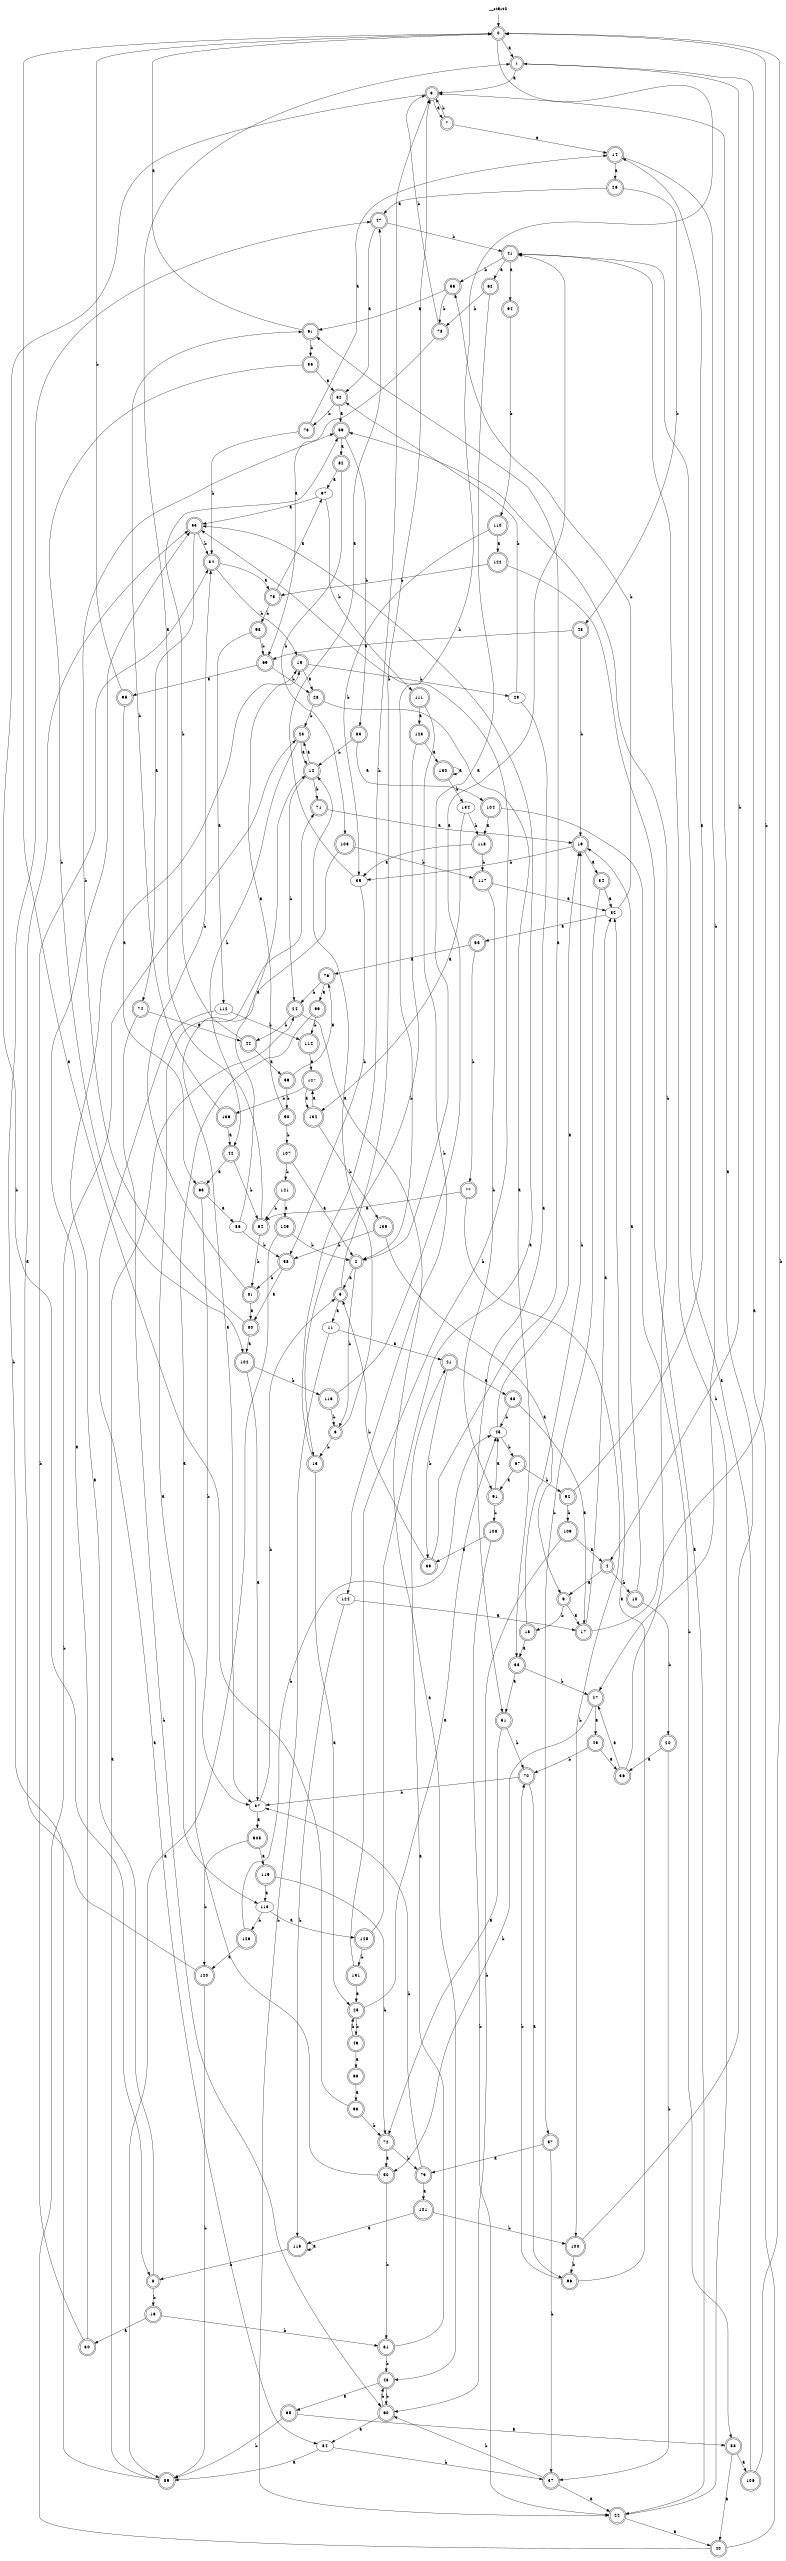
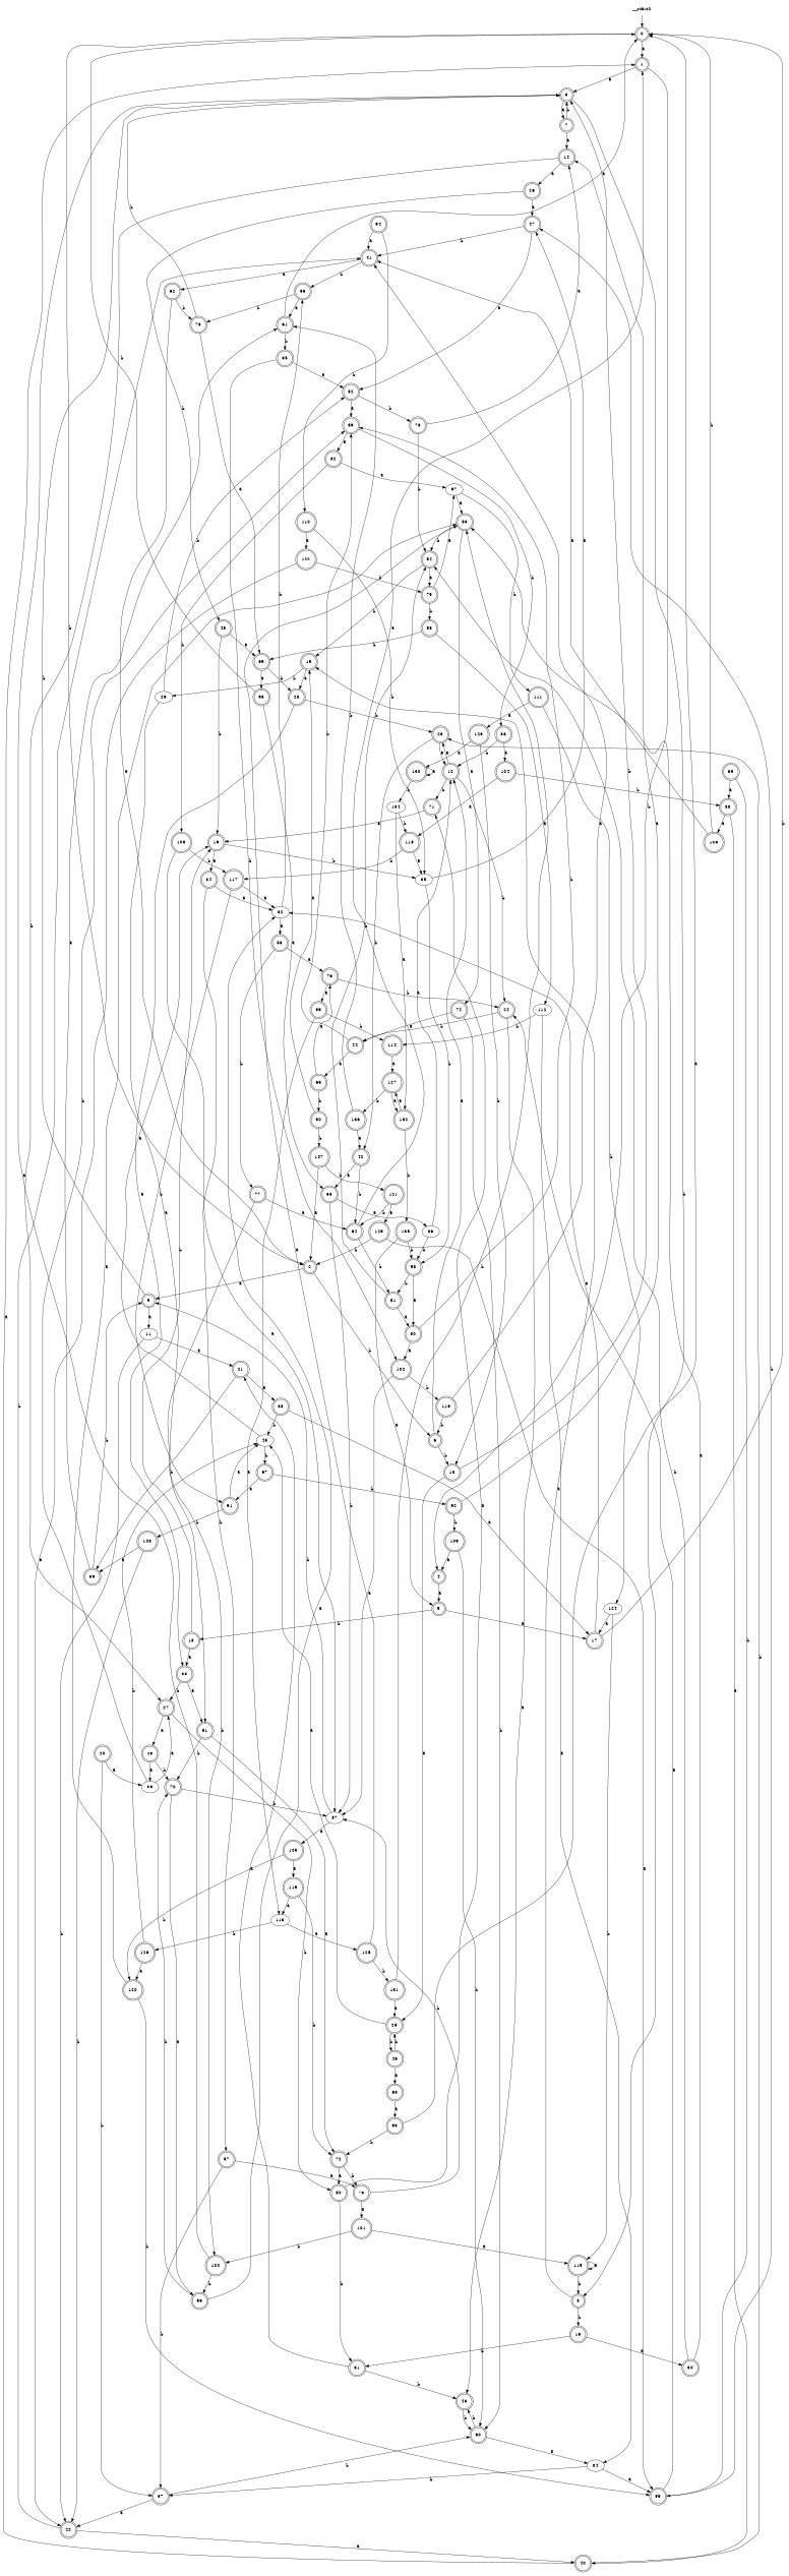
  digraph {
    node [shape=doublecircle]
    __start0 [shape=none]
    0
    1
    2
    3
    4
    5
    6
    7
    8
    9
-   10
    11 [shape=""]
    12
    13
    14
    15
    16
    17
    18
    19
    20
    21
    22
    23
    24
    71
    25
    26
    27
    28
    29 [shape=""]
    30
    31
    32 [shape=""]
    33
    34
    35 [shape=""]
-   36
+   36 [shape=ellipse]
    37
    38
    39
    40
    41
    42
    43
    44
    45 [shape=""]
    46
    47
    48
    49
    50
    51
    52
    53
    54
    55
    56
    57
    58
    59
    60
    61
    62
    63
    64
    65
    66
    67
    68
    69
    70
    72
    73
    74
    75
    76
    77
    78
    79
    80
    81
    82
    83
    84 [shape=""]
    85
    86 [shape=""]
    87 [shape=""]
    88
    89
    90
    91
    92
    93
    95
    96
    97 [shape=""]
    98
    99
    100
    101
    102
    103
    104
-   105 [label=905]
+   105
    106
    107
    108
    109
    94
    110
    111
    112 [shape=""]
    113 [shape=""]
    114
    115
    116
    117
    118
    119
    120
    121
    122
    123
    124 [shape=""]
    125
    126
    127
    129
    130
    131
    132
    n134 [label=136]
    134 [shape=""]
    135
    __start0 -> 0
    0 -> 1 [label=a]
    0 -> 2 [label=b]
    1 -> 3 [label=a]
    1 -> 4 [label=b]
    2 -> 5 [label=a]
    2 -> 6 [label=b]
    3 -> 7 [label=a]
    3 -> 8 [label=b]
    4 -> 9 [label=a]
-   4 -> 10 [label=b]
    5 -> 3 [label=b]
    5 -> 11 [label=a]
    6 -> 12 [label=a]
    6 -> 13 [label=b]
    7 -> 3 [label=b]
    7 -> 14 [label=a]
    8 -> 15 [label=a]
    8 -> 16 [label=b]
    9 -> 17 [label=a]
    9 -> 18 [label=b]
-   10 -> 19 [label=a]
-   10 -> 20 [label=b]
    11 -> 21 [label=a]
    11 -> 22 [label=b]
    12 -> 23 [label=a]
    12 -> 24 [label=b]
    12 -> 71 [label=b]
    13 -> 3 [label=b]
    13 -> 25 [label=a]
    14 -> 26 [label=a]
    14 -> 27 [label=b]
    15 -> 28 [label=a]
    15 -> 29 [label=b]
    16 -> 30 [label=a]
    16 -> 31 [label=b]
    17 -> 0 [label=b]
    17 -> 32 [label=a]
    18 -> 19 [label=b]
    18 -> 33 [label=a]
    19 -> 34 [label=a]
    19 -> 35 [label=b]
    20 -> 36 [label=a]
    20 -> 37 [label=b]
    21 -> 38 [label=a]
    21 -> 39 [label=b]
    22 -> 40 [label=a]
    22 -> 41 [label=b]
    23 -> 12 [label=a]
    23 -> 42 [label=b]
    24 -> 43 [label=a]
    24 -> 44 [label=b]
    71 -> 19 [label=a]
    25 -> 45 [label=a]
    25 -> 46 [label=b]
    26 -> 47 [label=a]
    26 -> 48 [label=b]
    27 -> 49 [label=a]
    27 -> 50 [label=b]
    28 -> 23 [label=b]
    28 -> 33 [label=a]
    29 -> 51 [label=a]
    29 -> 52 [label=b]
    30 -> 53 [label=a]
    30 -> 54 [label=b]
    31 -> 21 [label=a]
    31 -> 43 [label=b]
    32 -> 55 [label=a]
    32 -> 56 [label=b]
    33 -> 27 [label=b]
    33 -> 51 [label=a]
    34 -> 32 [label=a]
    34 -> 57 [label=b]
    35 -> 47 [label=a]
    35 -> 58 [label=b]
    36 -> 27 [label=a]
    36 -> 59 [label=b]
    37 -> 22 [label=a]
    37 -> 60 [label=b]
    38 -> 17 [label=a]
    38 -> 45 [label=b]
    39 -> 5 [label=b]
    39 -> 61 [label=a]
    40 -> 1 [label=a]
    40 -> 23 [label=b]
    41 -> 56 [label=b]
    41 -> 62 [label=a]
    42 -> 63 [label=a]
    42 -> 64 [label=b]
    43 -> 60 [label=b]
-   43 -> 65 [label=a]
    44 -> 59 [label=b]
    44 -> 66 [label=a]
    45 -> 19 [label=a]
    45 -> 67 [label=b]
    46 -> 25 [label=b]
    46 -> 68 [label=a]
    47 -> 41 [label=b]
    47 -> 52 [label=a]
    48 -> 19 [label=b]
    48 -> 69 [label=a]
    49 -> 36 [label=a]
    49 -> 70 [label=b]
    50 -> 71 [label=a]
    50 -> 31 [label=b]
    51 -> 70 [label=b]
    51 -> 72 [label=a]
    52 -> 59 [label=a]
    52 -> 73 [label=b]
    53 -> 54 [label=b]
    53 -> 74 [label=a]
    54 -> 15 [label=b]
    54 -> 75 [label=a]
    55 -> 76 [label=a]
    55 -> 77 [label=b]
    56 -> 61 [label=a]
    56 -> 78 [label=b]
    57 -> 37 [label=b]
    57 -> 79 [label=a]
    58 -> 80 [label=a]
    58 -> 81 [label=b]
    59 -> 82 [label=a]
    59 -> 83 [label=b]
    60 -> 43 [label=b]
    60 -> 84 [label=a]
    61 -> 0 [label=a]
    61 -> 85 [label=b]
    62 -> 2 [label=a]
    62 -> 78 [label=b]
    63 -> 86 [label=a]
    63 -> 87 [label=b]
    64 -> 1 [label=a]
    64 -> 81 [label=b]
    65 -> 88 [label=a]
    65 -> 89 [label=b]
    66 -> 76 [label=a]
    66 -> 90 [label=b]
    67 -> 91 [label=a]
    67 -> 92 [label=b]
    68 -> 93 [label=a]
    69 -> 28 [label=b]
    69 -> 95 [label=a]
    70 -> 87 [label=b]
    70 -> 96 [label=a]
    72 -> 50 [label=a]
    72 -> 79 [label=b]
    73 -> 14 [label=a]
    73 -> 54 [label=b]
    74 -> 44 [label=a]
    74 -> 60 [label=b]
    75 -> 97 [label=a]
    75 -> 98 [label=b]
    76 -> 24 [label=b]
    76 -> 99 [label=a]
    77 -> 64 [label=a]
    77 -> 100 [label=b]
    78 -> 3 [label=b]
    78 -> 69 [label=a]
    79 -> 87 [label=b]
    79 -> 101 [label=a]
    80 -> 59 [label=b]
    80 -> 102 [label=a]
    81 -> 54 [label=b]
    81 -> 80 [label=a]
    82 -> 97 [label=a]
    82 -> 103 [label=b]
    83 -> 12 [label=b]
    83 -> 104 [label=a]
    84 -> 37 [label=b]
    84 -> 89 [label=a]
    85 -> 52 [label=a]
    85 -> 102 [label=b]
    86 -> 12 [label=a]
    86 -> 58 [label=b]
    87 -> 5 [label=b]
    87 -> 105 [label=a]
    88 -> 40 [label=a]
    88 -> 106 [label=a]
    89 -> 24 [label=a]
    89 -> 47 [label=b]
    90 -> 15 [label=a]
    90 -> 107 [label=b]
    91 -> 45 [label=a]
    91 -> 108 [label=b]
    92 -> 14 [label=a]
    92 -> 109 [label=b]
    93 -> 0 [label=a]
    93 -> 72 [label=b]
    95 -> 0 [label=b]
    95 -> 63 [label=a]
    96 -> 32 [label=a]
    96 -> 70 [label=b]
    97 -> 53 [label=a]
    97 -> 111 [label=b]
    98 -> 69 [label=b]
    98 -> 112 [label=a]
    99 -> 113 [label=a]
    99 -> 114 [label=b]
    100 -> 3 [label=a]
    100 -> 96 [label=b]
    101 -> 100 [label=b]
    101 -> 115 [label=a]
    102 -> 87 [label=a]
    102 -> 116 [label=b]
    103 -> 87 [label=a]
    103 -> 117 [label=b]
    104 -> 88 [label=b]
    104 -> 118 [label=a]
    105 -> 119 [label=a]
    105 -> 120 [label=b]
    106 -> 0 [label=b]
    106 -> 41 [label=a]
    107 -> 2 [label=a]
    107 -> 121 [label=b]
    108 -> 22 [label=b]
    108 -> 39 [label=a]
    109 -> 4 [label=a]
    109 -> 60 [label=b]
-   41 -> 94 [label=a]
+   94 -> 41 [label=a]
    94 -> 110 [label=b]
    110 -> 35 [label=b]
    110 -> 122 [label=a]
    111 -> 123 [label=a]
    111 -> 124 [label=b]
    112 -> 84 [label=a]
    112 -> 114 [label=b]
    113 -> 125 [label=a]
    113 -> 126 [label=b]
    114 -> 127 [label=a]
    115 -> 8 [label=b]
    115 -> 115 [label=a]
    116 -> 6 [label=b]
    116 -> 41 [label=a]
    117 -> 32 [label=a]
    117 -> 91 [label=b]
    118 -> 35 [label=a]
    118 -> 117 [label=b]
    119 -> 72 [label=b]
    119 -> 113 [label=a]
    120 -> 53 [label=a]
    120 -> 89 [label=b]
    121 -> 64 [label=b]
    121 -> 129 [label=a]
    122 -> 22 [label=a]
    122 -> 75 [label=b]
    123 -> 13 [label=b]
    123 -> 130 [label=a]
    124 -> 17 [label=a]
    124 -> 115 [label=b]
    125 -> 53 [label=a]
    125 -> 131 [label=b]
    126 -> 45 [label=b]
    126 -> 120 [label=a]
    127 -> 132 [label=a]
    127 -> n134 [label=b]
    129 -> 2 [label=b]
    129 -> 89 [label=a]
    130 -> 130 [label=a]
    130 -> 134 [label=b]
    131 -> 25 [label=a]
    131 -> 53 [label=b]
    132 -> 127 [label=a]
    132 -> 135 [label=b]
    n134 -> 42 [label=a]
    n134 -> 61 [label=b]
    134 -> 118 [label=b]
    134 -> 132 [label=a]
    135 -> 9 [label=a]
    135 -> 58 [label=b]
  }
